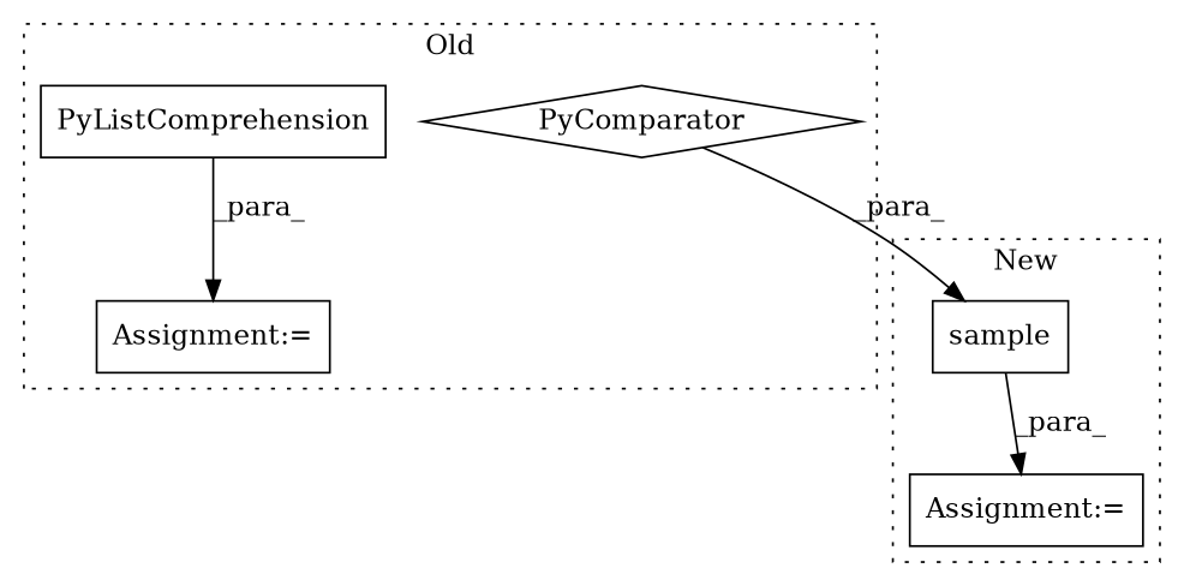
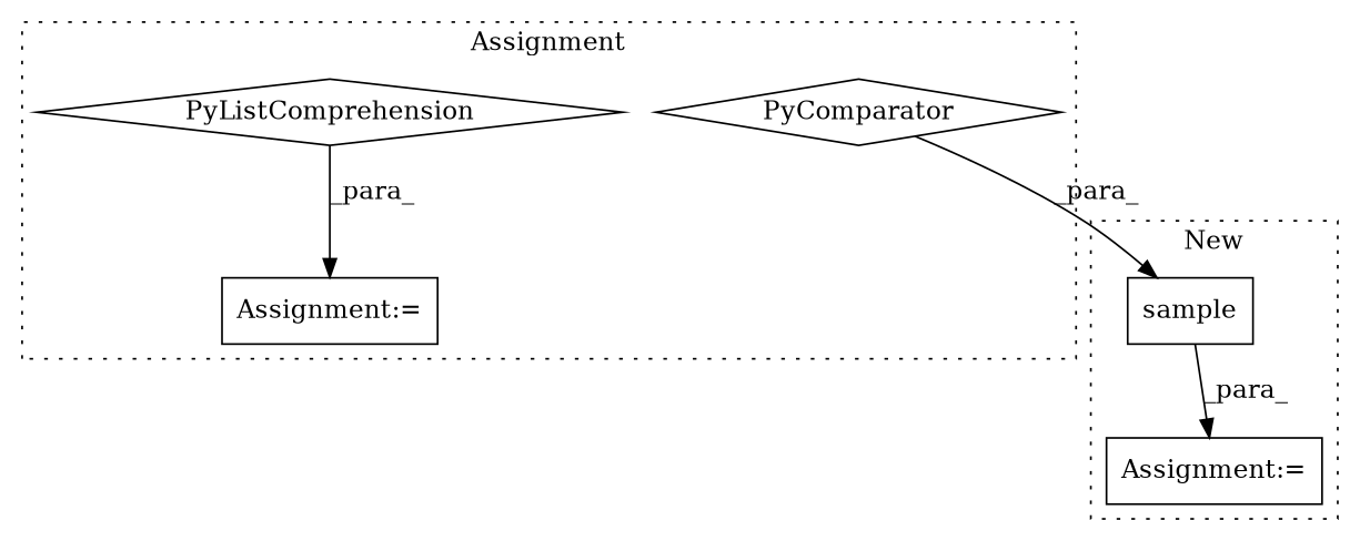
  digraph {
    node [a=7 shape=box]
-   n1 [a=109 l=148 label=PyListComprehension s=9584]
+   n1 [a=109 l=148 label=PyListComprehension s=9584 shape=diamond]
    n2 [a=113 l=37 label=PyComparator s=9687 shape=diamond]
    n3 [l=16 label="Assignment:=" s=9568]
    n4 [a=32 l=8 label=sample s=9475]
    n5 [l=1 label="Assignment:=" s=9494]
    subgraph cluster_1 {
-     label=Old
+     label=Assignment
      style=dotted
      n1
      n2
      n3
    }
    subgraph cluster_2 {
      label=New
      style=dotted
      n4
      n5
    }
    n1 -> n3 [label=_para_]
    n2 -> n4 [label=_para_]
    n4 -> n5 [label=_para_]
  }
